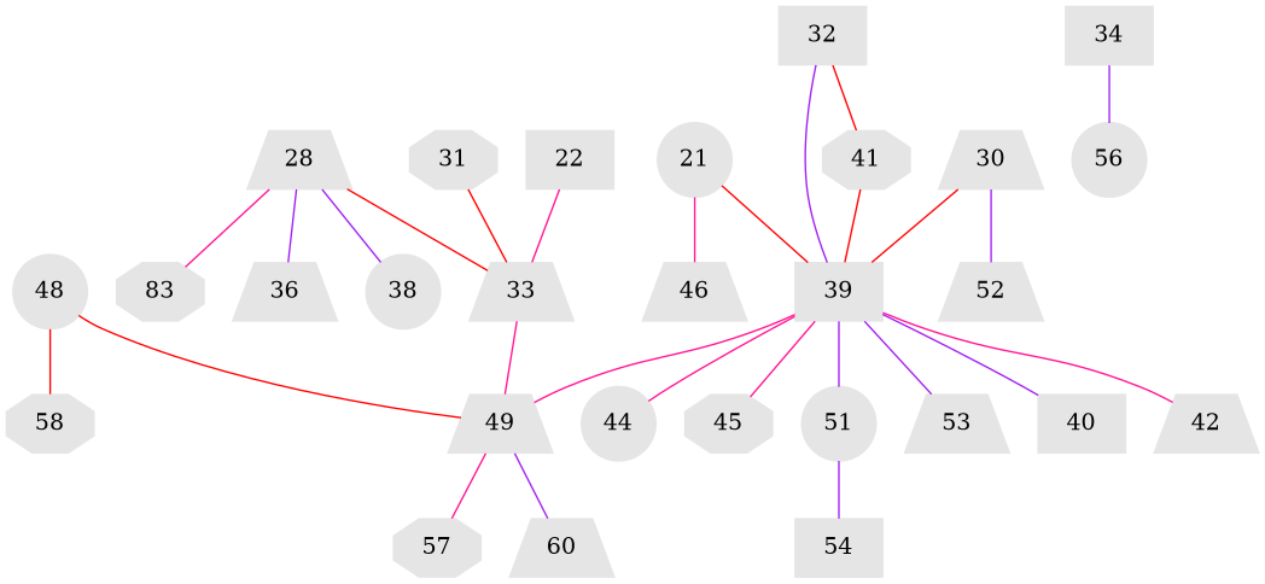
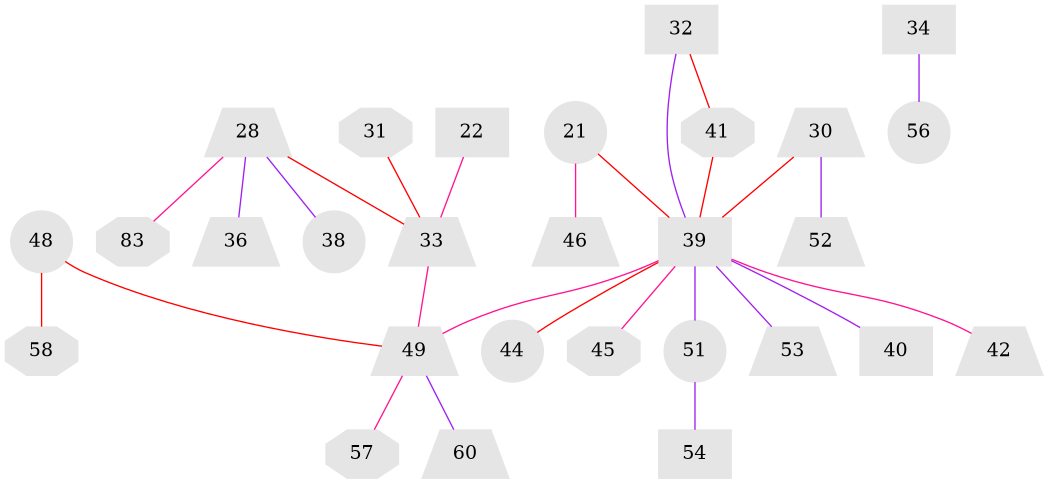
  graph {
    node [color=gray90 shape=trapezium style=filled]
    edge [color=purple]
    39 [shape=box super="+35+26+18+29"]
    49 [super="+6+1+17+4+5+37"]
    40 [shape=box]
    42
    44 [shape=circle]
    45 [shape=octagon]
    51 [shape=circle super="+25"]
    53
    21 [shape=circle]
    46
    33 [super="+16"]
    22 [shape=box]
    28 [super="+20"]
    36
    38 [shape=circle]
    n16 [label=83 shape=octagon]
    30
    52
    31 [shape=octagon]
    32 [shape=box]
    41 [shape=octagon]
    n22 [label=60]
    57 [shape=octagon]
    34 [shape=box]
    56 [shape=circle]
    54 [shape=box]
    48 [shape=circle super="+47"]
    58 [shape=octagon]
    39 -- 49 [color=deeppink]
    39 -- 40
    39 -- 42 [color=deeppink]
-   39 -- 44 [color=deeppink]
+   39 -- 44 [color=red]
    39 -- 45 [color=deeppink]
    39 -- 51
    39 -- 53
    49 -- n22
    49 -- 57 [color=deeppink]
    51 -- 54
    21 -- 39 [color=red]
    21 -- 46 [color=deeppink]
    33 -- 49 [color=deeppink]
    22 -- 33 [color=deeppink]
    28 -- 33 [color=red]
    28 -- 36
    28 -- 38
    28 -- n16 [color=deeppink]
    30 -- 39 [color=red]
    30 -- 52
    31 -- 33 [color=red]
    32 -- 39
    32 -- 41 [color=red]
    41 -- 39 [color=red]
    34 -- 56
    48 -- 49 [color=red]
    48 -- 58 [color=red]
  }
